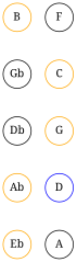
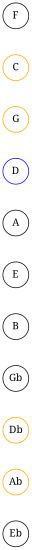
  graph {
    fontname="Noto Serif"
    mindist=.1
    node [fontname="Noto Serif" margin=0 shape=circle]
    edge [fontname="Noto Serif" style=invis]
-   B [color=orange]
+   B [color=black]
+   E
    Gb
-   Db
+   Db [color=orange]
    Ab [color=orange]
-   Eb [color=orange]
+   Eb [color=black]
    F
    C [color=orange]
    G [color=orange]
    D [color=blue]
    A
    subgraph sub_1 {
      B
+     E
      Gb
      Db
      Ab
      Eb
      F
      C
      G
      D
      A
    }
    B -- Gb
+   E -- B
    Gb -- Db
    Db -- Ab
    Ab -- Eb
    F -- C
    C -- G
    G -- D
    D -- A
+   A -- E
  }
